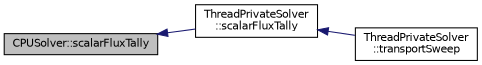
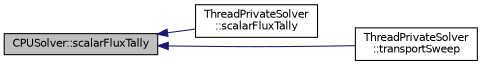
  digraph {
    rankdir=LR
    node [color=black fillcolor=white fontname=Helvetica fontsize=10 shape=record style=filled]
    edge [color=midnightblue dir=back fontname=Helvetica fontsize=10 labelfontname=Helvetica labelfontsize=10 style=solid]
    n1 [fillcolor=grey75 fontcolor=black height=0.2 label="CPUSolver::scalarFluxTally" width=0.4]
    n2 [height=0.2 label="ThreadPrivateSolver\l::scalarFluxTally" width=0.4]
    n3 [height=0.2 label="ThreadPrivateSolver\l::transportSweep" width=0.4]
    n1 -> n2
-   n2 -> n3
+   n1 -> n3
  }
